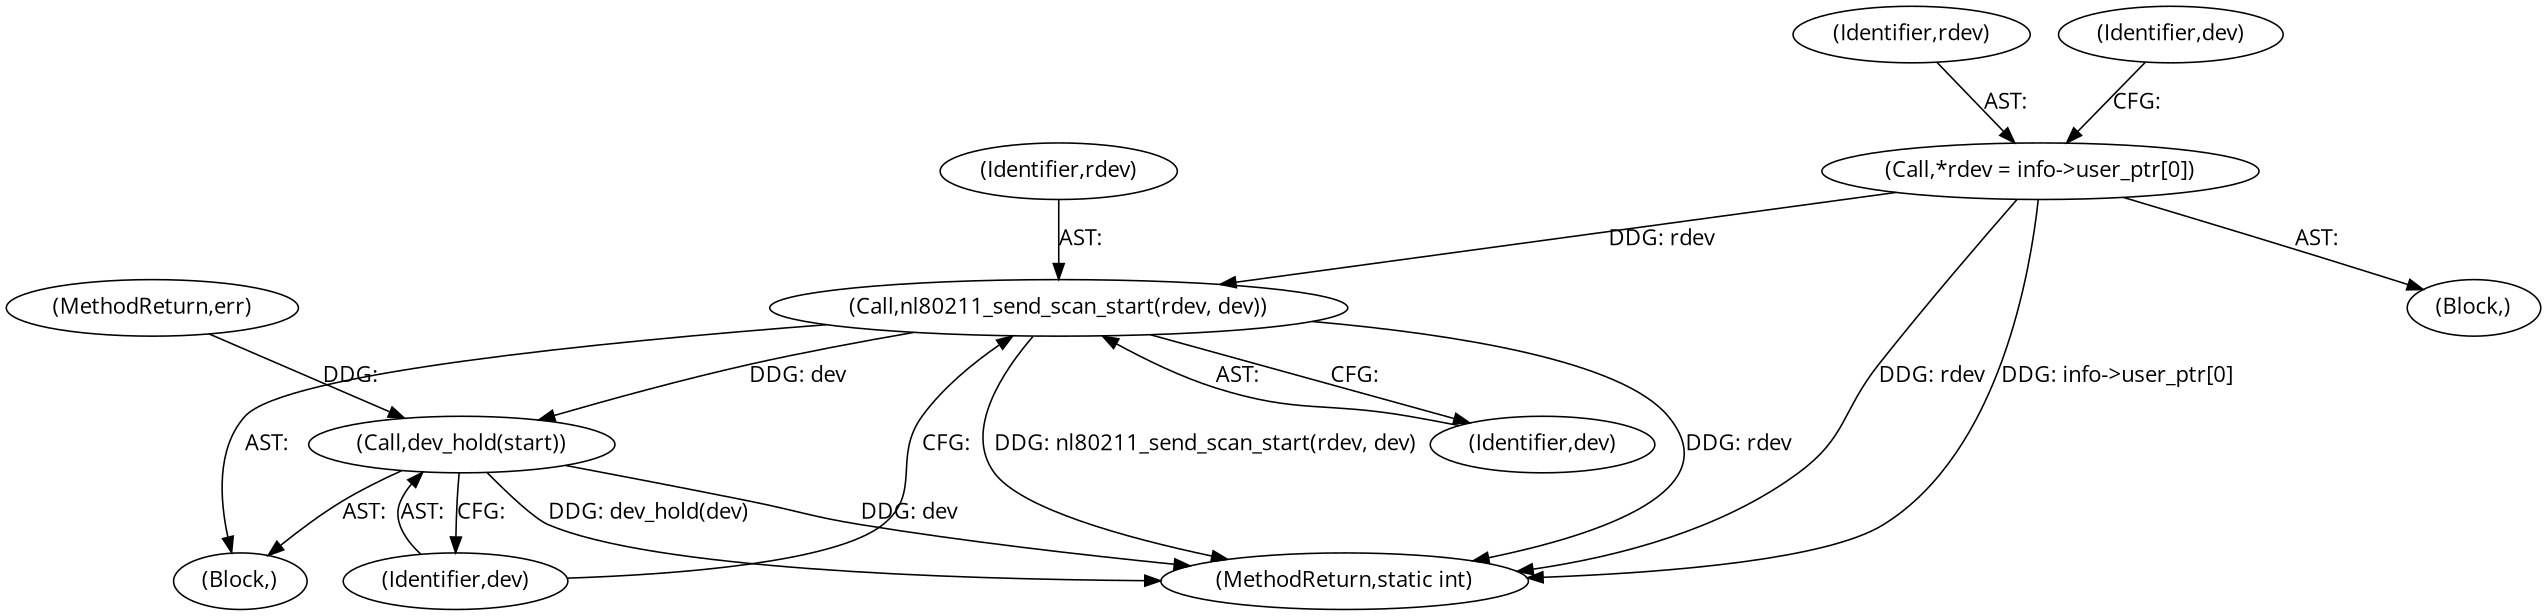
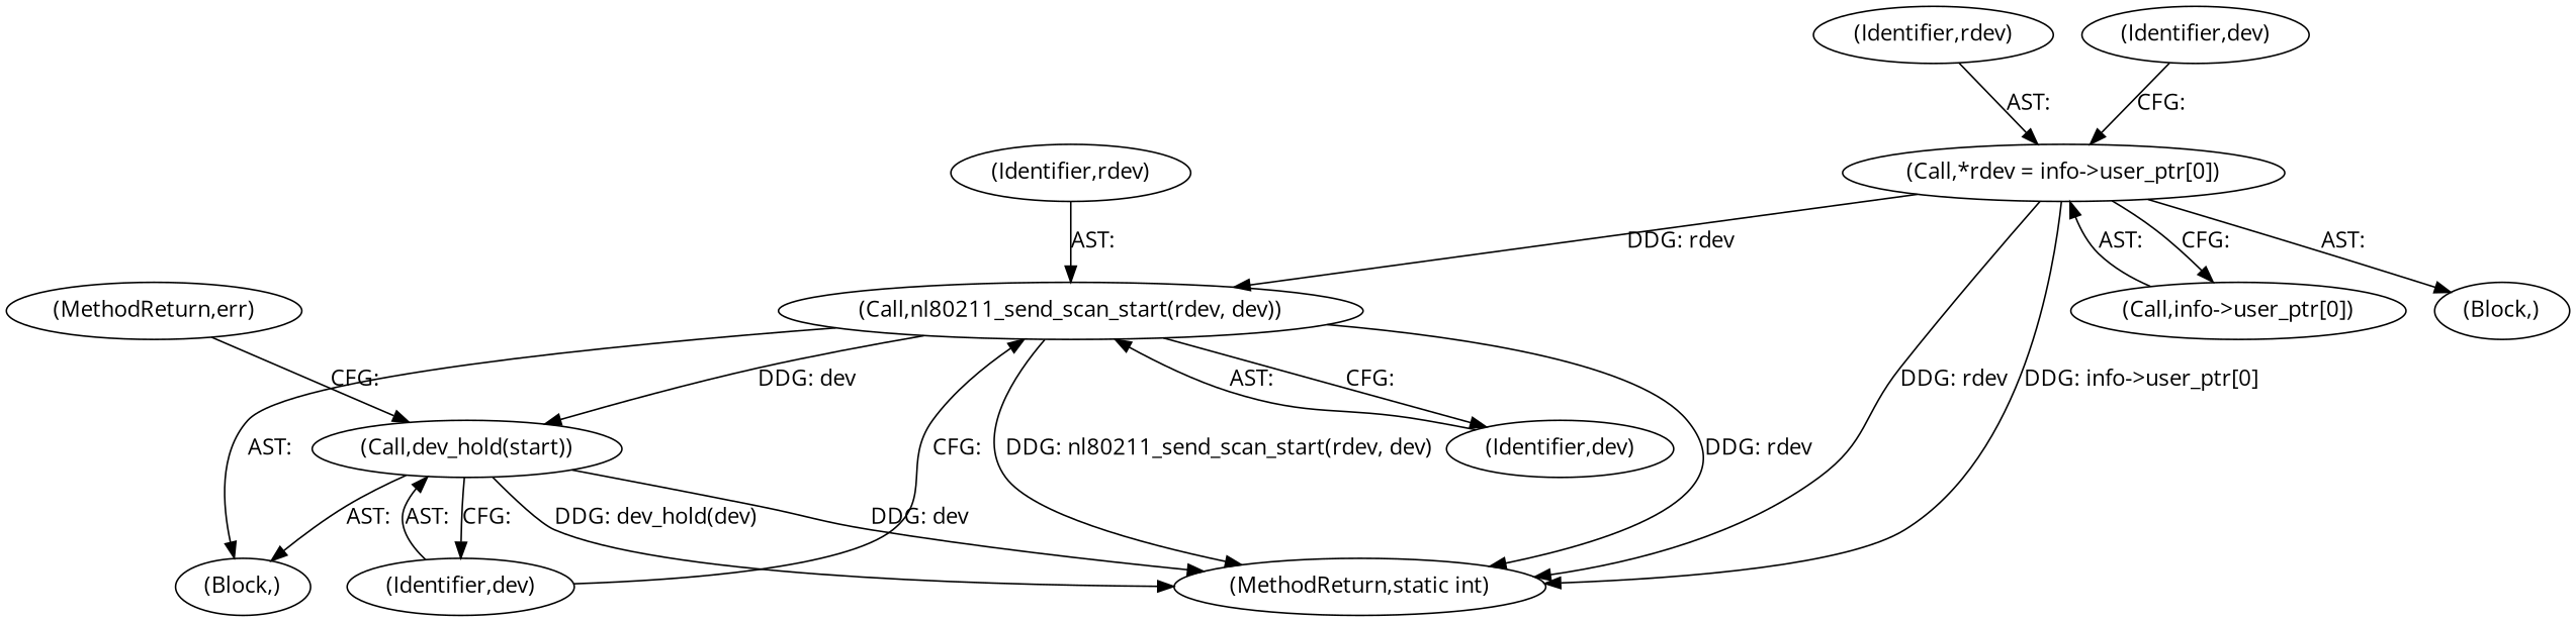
  digraph {
    fontname="Open Sans"
    node [fontname="Open Sans"]
    edge [fontname="Open Sans"]
    n1 [label="(Call,*rdev = info->user_ptr[0])"]
    n2 [label="(Call,nl80211_send_scan_start(rdev, dev))"]
    n3 [label="(MethodReturn,static int)"]
+   n4 [label="(Call,info->user_ptr[0])"]
    n5 [label="(Block,)"]
    n6 [label="(Call,dev_hold(start))"]
    n7 [label="(Block,)"]
    n8 [label="(Identifier,dev)"]
    n9 [label="(Identifier,dev)"]
    n10 [label="(MethodReturn,err)"]
    n11 [label="(Identifier,rdev)"]
    n12 [label="(Identifier,rdev)"]
    n13 [label="(Identifier,dev)"]
    n1 -> n2 [label="DDG: rdev"]
    n1 -> n3 [label="DDG: info->user_ptr[0]"]
    n1 -> n3 [label="DDG: rdev"]
+   n1 -> n4 [label="CFG: "]
    n1 -> n5 [label="AST: "]
    n2 -> n3 [label="DDG: rdev"]
    n2 -> n3 [label="DDG: nl80211_send_scan_start(rdev, dev)"]
    n2 -> n6 [label="DDG: dev"]
    n2 -> n7 [label="AST: "]
    n2 -> n8 [label="CFG: "]
+   n4 -> n1 [label="AST: "]
    n6 -> n3 [label="DDG: dev_hold(dev)"]
    n6 -> n3 [label="DDG: dev"]
    n6 -> n7 [label="AST: "]
    n6 -> n9 [label="CFG: "]
    n8 -> n2 [label="AST: "]
    n9 -> n2 [label="CFG: "]
    n9 -> n6 [label="AST: "]
-   n10 -> n6 [label="DDG: "]
+   n10 -> n6 [label="CFG: "]
    n11 -> n2 [label="AST: "]
    n12 -> n1 [label="AST: "]
    n13 -> n1 [label="CFG: "]
  }
